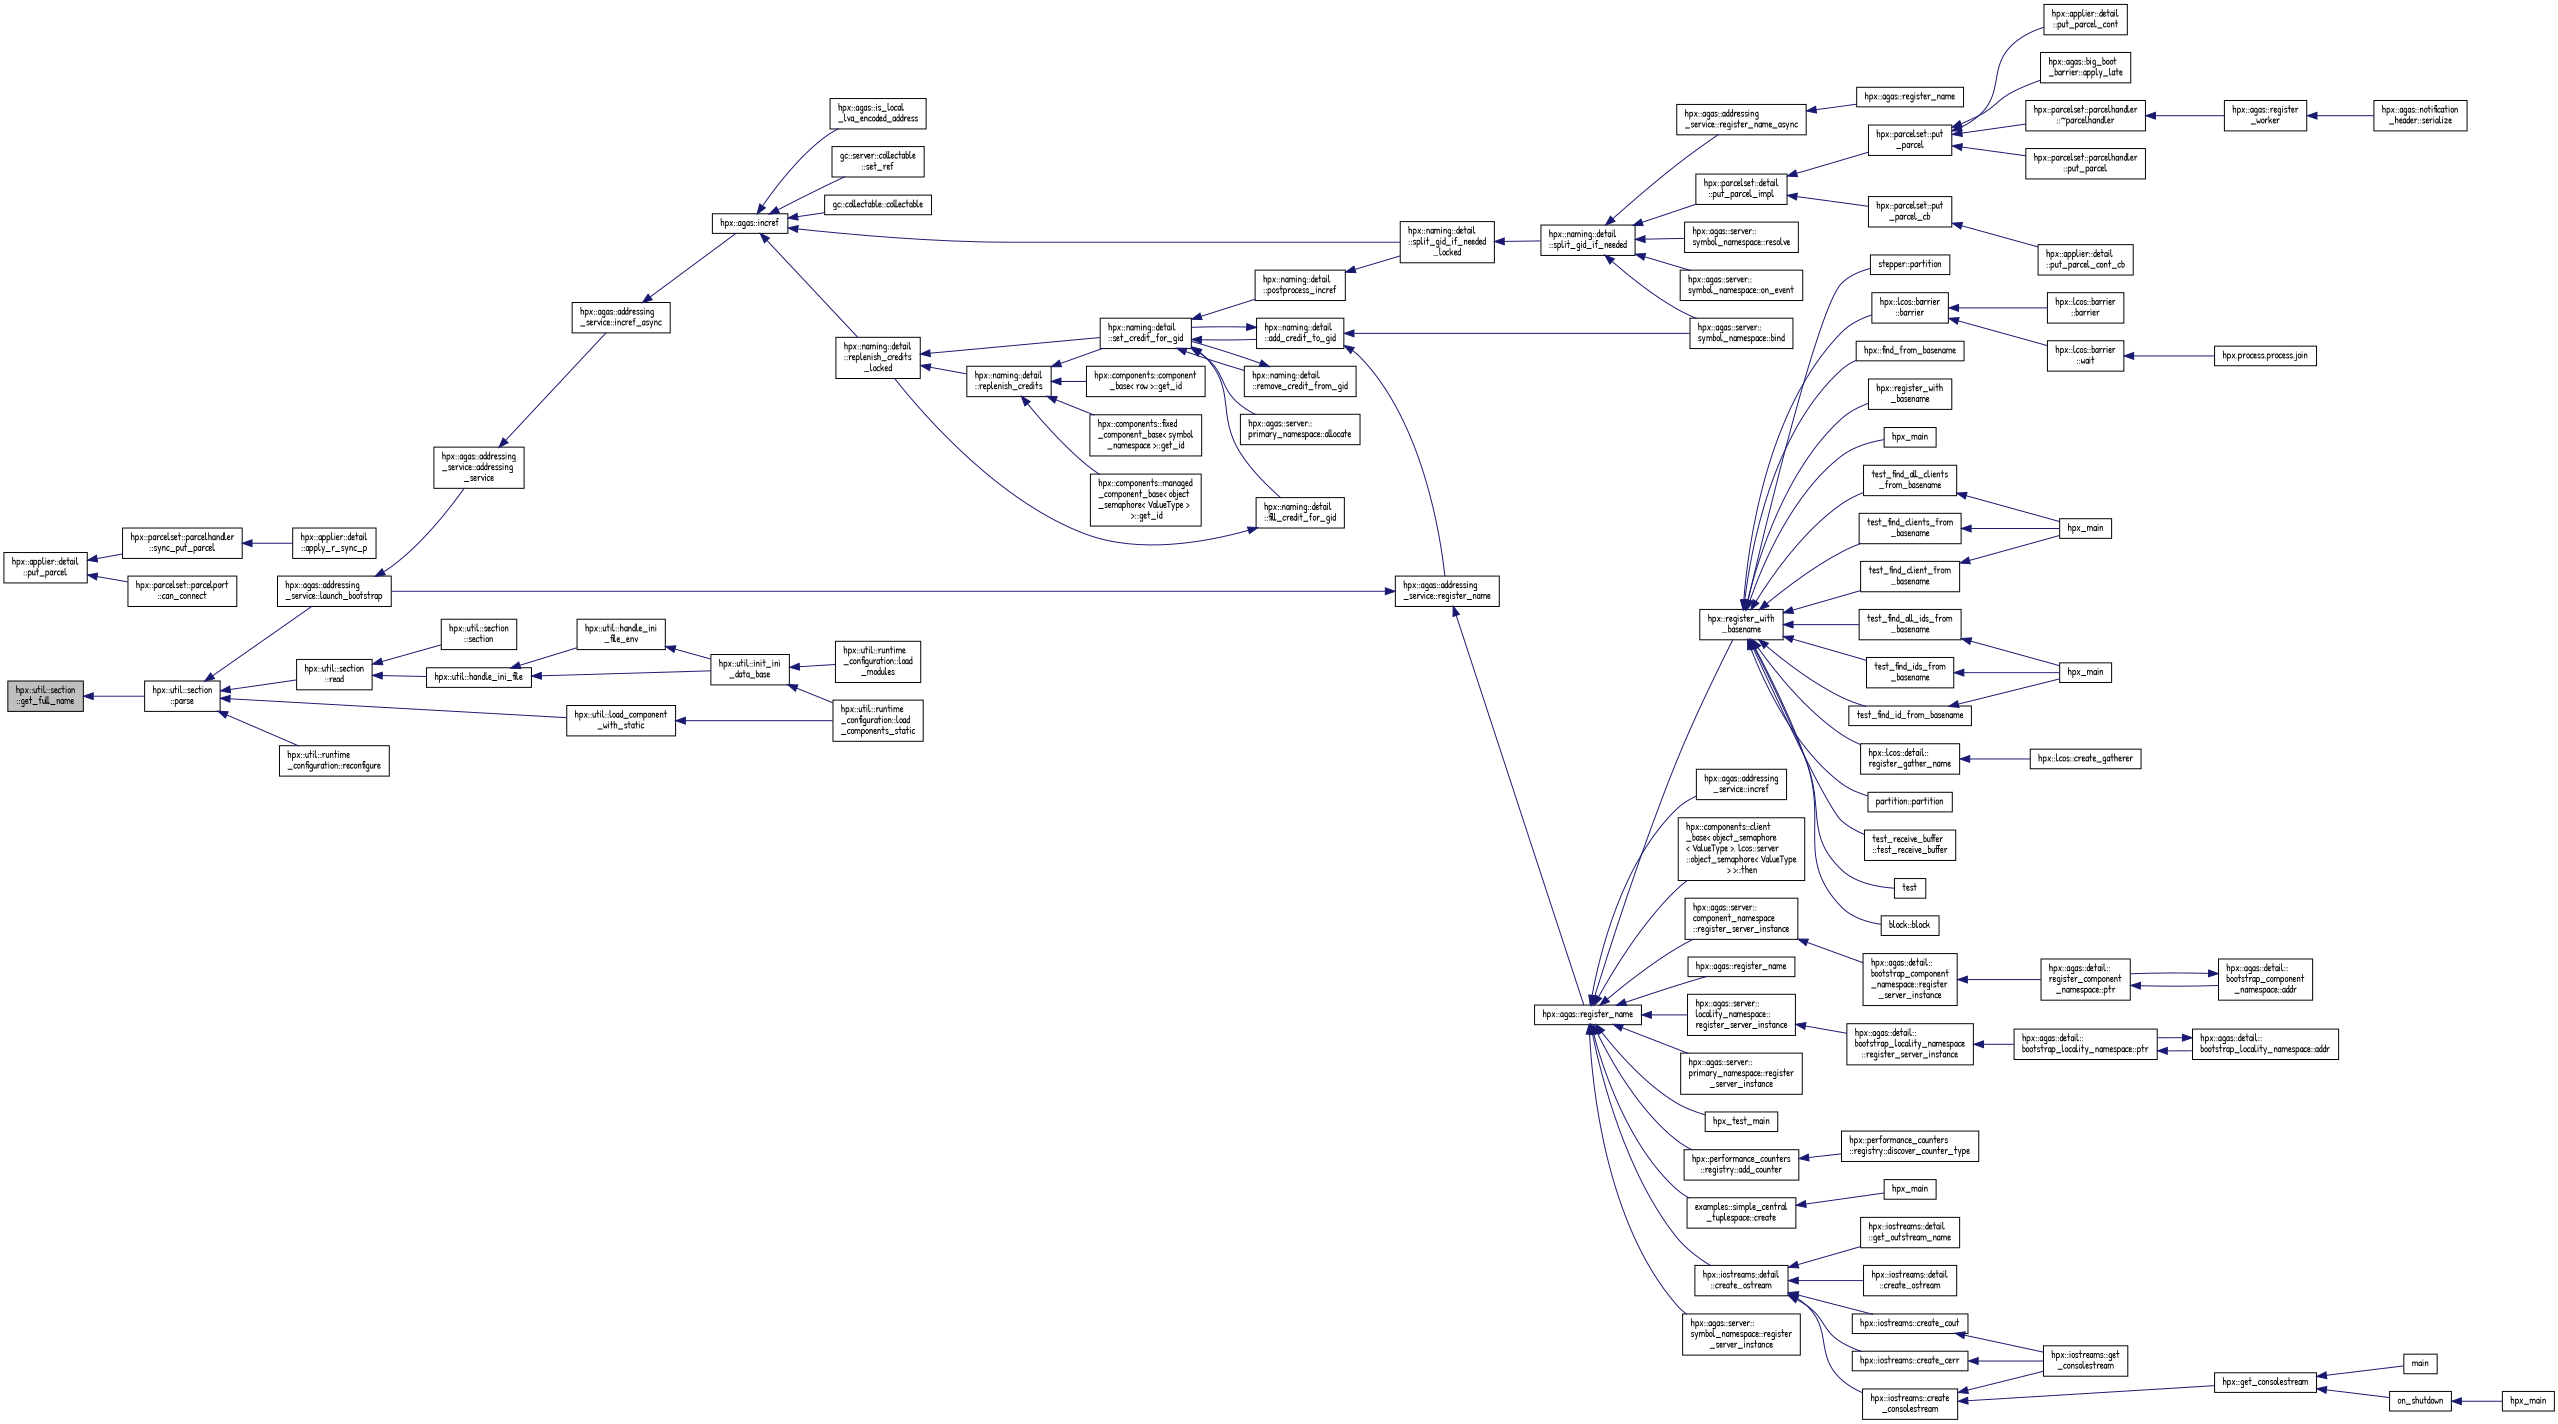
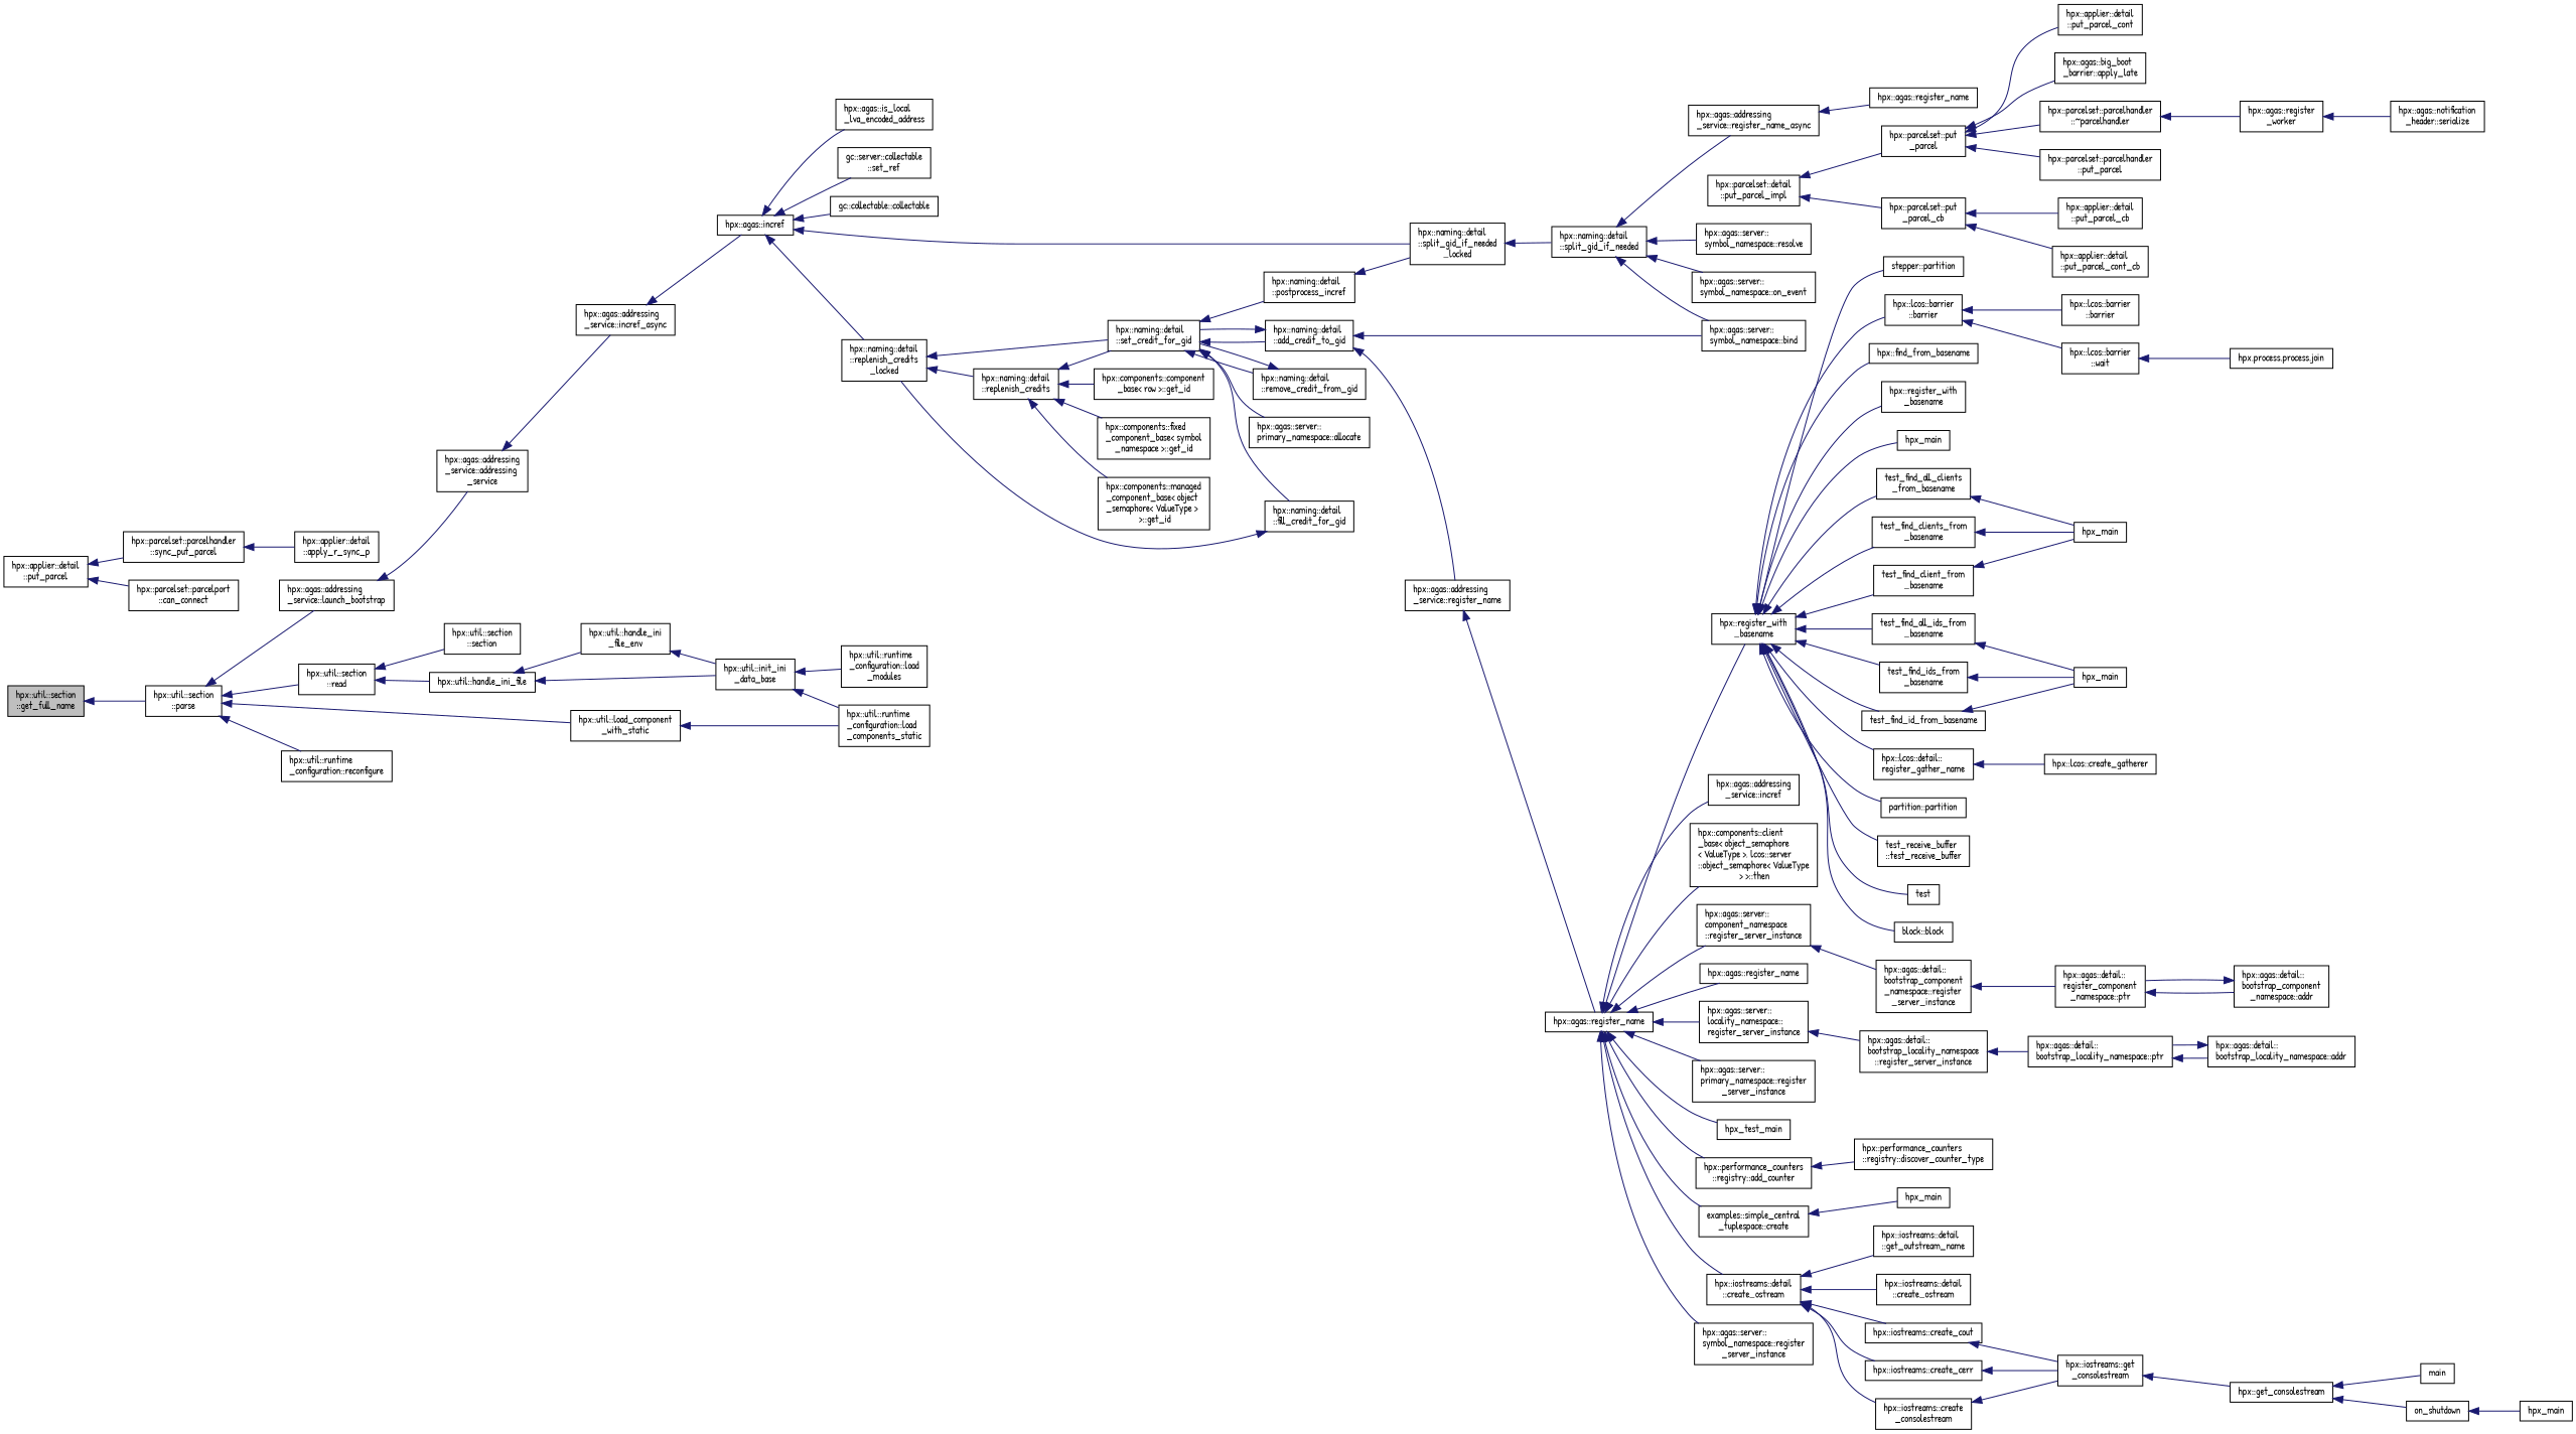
  digraph {
    fontname="Patrick Hand"
    rankdir=LR
    node [color=black fillcolor=white fontname="Patrick Hand" fontsize=10 shape=record style=filled]
    edge [color=midnightblue dir=back fontname="Patrick Hand" fontsize=10 labelfontname=Helvetica labelfontsize=10 style=solid]
    n1 [fillcolor=grey75 fontcolor=black height=0.2 label="hpx::util::section\l::get_full_name" width=0.4]
    n2 [height=0.2 label="hpx::util::section\l::parse" width=0.4]
    n3 [height=0.2 label="hpx::agas::addressing\l_service::launch_bootstrap" width=0.4]
    n4 [height=0.2 label="hpx::util::section\l::read" width=0.4]
    n5 [height=0.2 label="hpx::util::load_component\l_with_static" width=0.4]
    n6 [height=0.2 label="hpx::util::runtime\l_configuration::reconfigure" width=0.4]
    n7 [height=0.2 label="hpx::agas::addressing\l_service::addressing\l_service" width=0.4]
    n8 [height=0.2 label="hpx::util::section\l::section" width=0.4]
    n9 [height=0.2 label="hpx::util::handle_ini_file" width=0.4]
    n10 [height=0.2 label="hpx::util::runtime\l_configuration::load\l_components_static" width=0.4]
    n11 [height=0.2 label="hpx::agas::addressing\l_service::incref_async" width=0.4]
    n12 [height=0.2 label="hpx::agas::incref" width=0.4]
    n13 [height=0.2 label="hpx::agas::is_local\l_lva_encoded_address" width=0.4]
    n14 [height=0.2 label="gc::server::collectable\l::set_ref" width=0.4]
    n15 [height=0.2 label="gc::collectable::collectable" width=0.4]
    n16 [height=0.2 label="hpx::naming::detail\l::split_gid_if_needed\l_locked" width=0.4]
    n17 [height=0.2 label="hpx::naming::detail\l::replenish_credits\l_locked" width=0.4]
    n18 [height=0.2 label="hpx::naming::detail\l::split_gid_if_needed" width=0.4]
    n19 [height=0.2 label="hpx::naming::detail\l::replenish_credits" width=0.4]
    n20 [height=0.2 label="hpx::naming::detail\l::set_credit_for_gid" width=0.4]
    n21 [height=0.2 label="hpx::agas::addressing\l_service::register_name_async" width=0.4]
    n22 [height=0.2 label="hpx::parcelset::detail\l::put_parcel_impl" width=0.4]
    n23 [height=0.2 label="hpx::agas::server::\lsymbol_namespace::bind" width=0.4]
    n24 [height=0.2 label="hpx::agas::server::\lsymbol_namespace::resolve" width=0.4]
    n25 [height=0.2 label="hpx::agas::server::\lsymbol_namespace::on_event" width=0.4]
    n26 [height=0.2 label="hpx::agas::register_name" width=0.4]
    n27 [height=0.2 label="hpx::parcelset::put\l_parcel" width=0.4]
    n28 [height=0.2 label="hpx::parcelset::put\l_parcel_cb" width=0.4]
    n29 [height=0.2 label="hpx::applier::detail\l::put_parcel_cont" width=0.4]
    n30 [height=0.2 label="hpx::agas::big_boot\l_barrier::apply_late" width=0.4]
    n31 [height=0.2 label="hpx::parcelset::parcelhandler\l::~parcelhandler" width=0.4]
    n32 [height=0.2 label="hpx::parcelset::parcelhandler\l::put_parcel" width=0.4]
+   n33 [height=0.2 label="hpx::applier::detail\l::put_parcel_cb" width=0.4]
    n34 [height=0.2 label="hpx::applier::detail\l::put_parcel_cont_cb" width=0.4]
    n35 [height=0.2 label="hpx::applier::detail\l::put_parcel" width=0.4]
    n36 [height=0.2 label="hpx::parcelset::parcelhandler\l::sync_put_parcel" width=0.4]
    n37 [height=0.2 label="hpx::parcelset::parcelport\l::can_connect" width=0.4]
    n38 [height=0.2 label="hpx::agas::register\l_worker" width=0.4]
    n39 [height=0.2 label="hpx::applier::detail\l::apply_r_sync_p" width=0.4]
    n40 [height=0.2 label="hpx::agas::notification\l_header::serialize" width=0.4]
    n41 [height=0.2 label="hpx::components::component\l_base\< row \>::get_id" width=0.4]
    n42 [height=0.2 label="hpx::components::fixed\l_component_base\< symbol\l_namespace \>::get_id" width=0.4]
    n43 [height=0.2 label="hpx::components::managed\l_component_base\< object\l_semaphore\< ValueType \>\l \>::get_id" width=0.4]
    n44 [height=0.2 label="hpx::naming::detail\l::postprocess_incref" width=0.4]
    n45 [height=0.2 label="hpx::naming::detail\l::add_credit_to_gid" width=0.4]
    n46 [height=0.2 label="hpx::naming::detail\l::remove_credit_from_gid" width=0.4]
    n47 [height=0.2 label="hpx::naming::detail\l::fill_credit_for_gid" width=0.4]
    n48 [height=0.2 label="hpx::agas::server::\lprimary_namespace::allocate" width=0.4]
    n49 [height=0.2 label="hpx::agas::addressing\l_service::register_name" width=0.4]
    n50 [height=0.2 label="hpx::agas::register_name" width=0.4]
    n51 [height=0.2 label="hpx::register_with\l_basename" width=0.4]
    n52 [height=0.2 label="hpx::agas::addressing\l_service::incref" width=0.4]
    n53 [height=0.2 label="hpx::components::client\l_base\< object_semaphore\l\< ValueType \>, lcos::server\l::object_semaphore\< ValueType\l \> \>::then" width=0.4]
    n54 [height=0.2 label="hpx::agas::server::\lcomponent_namespace\l::register_server_instance" width=0.4]
    n55 [height=0.2 label="hpx::agas::register_name" width=0.4]
    n56 [height=0.2 label="hpx::agas::server::\llocality_namespace::\lregister_server_instance" width=0.4]
    n57 [height=0.2 label="hpx::agas::server::\lprimary_namespace::register\l_server_instance" width=0.4]
    n58 [height=0.2 label=hpx_test_main width=0.4]
    n59 [height=0.2 label="hpx::performance_counters\l::registry::add_counter" width=0.4]
    n60 [height=0.2 label="examples::simple_central\l_tuplespace::create" width=0.4]
    n61 [height=0.2 label="hpx::iostreams::detail\l::create_ostream" width=0.4]
    n62 [height=0.2 label="hpx::agas::server::\lsymbol_namespace::register\l_server_instance" width=0.4]
    n63 [height=0.2 label="stepper::partition" width=0.4]
    n64 [height=0.2 label="hpx::lcos::barrier\l::barrier" width=0.4]
    n65 [height=0.2 label="hpx::find_from_basename" width=0.4]
    n66 [height=0.2 label="hpx::register_with\l_basename" width=0.4]
    n67 [height=0.2 label=hpx_main width=0.4]
    n68 [height=0.2 label="test_find_all_clients\l_from_basename" width=0.4]
    n69 [height=0.2 label="test_find_clients_from\l_basename" width=0.4]
    n70 [height=0.2 label="test_find_client_from\l_basename" width=0.4]
    n71 [height=0.2 label="test_find_all_ids_from\l_basename" width=0.4]
    n72 [height=0.2 label="test_find_ids_from\l_basename" width=0.4]
    n73 [height=0.2 label=test_find_id_from_basename width=0.4]
    n74 [height=0.2 label="hpx::lcos::detail::\lregister_gather_name" width=0.4]
    n75 [height=0.2 label="partition::partition" width=0.4]
    n76 [height=0.2 label="test_receive_buffer\l::test_receive_buffer" width=0.4]
    n77 [height=0.2 label=test width=0.4]
    n78 [height=0.2 label="block::block" width=0.4]
    n79 [height=0.2 label="hpx::agas::detail::\lbootstrap_component\l_namespace::register\l_server_instance" width=0.4]
    n80 [height=0.2 label="hpx::agas::detail::\lbootstrap_locality_namespace\l::register_server_instance" width=0.4]
    n81 [height=0.2 label="hpx::performance_counters\l::registry::discover_counter_type" width=0.4]
    n82 [height=0.2 label=hpx_main width=0.4]
    n83 [height=0.2 label="hpx::iostreams::detail\l::get_outstream_name" width=0.4]
    n84 [height=0.2 label="hpx::iostreams::detail\l::create_ostream" width=0.4]
    n85 [height=0.2 label="hpx::iostreams::create_cout" width=0.4]
    n86 [height=0.2 label="hpx::iostreams::create_cerr" width=0.4]
    n87 [height=0.2 label="hpx::iostreams::create\l_consolestream" width=0.4]
    n88 [height=0.2 label="hpx::lcos::barrier\l::barrier" width=0.4]
    n89 [height=0.2 label="hpx::lcos::barrier\l::wait" width=0.4]
    n90 [height=0.2 label=hpx_main width=0.4]
    n91 [height=0.2 label=hpx_main width=0.4]
    n92 [height=0.2 label="hpx::lcos::create_gatherer" width=0.4]
    n93 [height=0.2 label="hpx.process.process.join" width=0.4]
    n94 [height=0.2 label="hpx::agas::detail::\lregister_component\l_namespace::ptr" width=0.4]
    n95 [height=0.2 label="hpx::agas::detail::\lbootstrap_component\l_namespace::addr" width=0.4]
    n96 [height=0.2 label="hpx::agas::detail::\lbootstrap_locality_namespace::ptr" width=0.4]
    n97 [height=0.2 label="hpx::agas::detail::\lbootstrap_locality_namespace::addr" width=0.4]
    n98 [height=0.2 label="hpx::iostreams::get\l_consolestream" width=0.4]
    n99 [height=0.2 label="hpx::get_consolestream" width=0.4]
    n100 [height=0.2 label=main width=0.4]
    n101 [height=0.2 label=on_shutdown width=0.4]
    n102 [height=0.2 label=hpx_main width=0.4]
    n103 [height=0.2 label="hpx::util::handle_ini\l_file_env" width=0.4]
    n104 [height=0.2 label="hpx::util::init_ini\l_data_base" width=0.4]
    n105 [height=0.2 label="hpx::util::runtime\l_configuration::load\l_modules" width=0.4]
    n1 -> n2
    n2 -> n3
    n2 -> n4
    n2 -> n5
    n2 -> n6
    n3 -> n7
    n4 -> n8
    n4 -> n9
    n5 -> n10
    n7 -> n11
    n9 -> n103
    n9 -> n104
    n11 -> n12
    n12 -> n13
    n12 -> n14
    n12 -> n15
    n12 -> n16
    n12 -> n17
    n16 -> n18
    n17 -> n19
    n17 -> n20
    n18 -> n21
-   n18 -> n22
    n18 -> n23
    n18 -> n24
    n18 -> n25
    n19 -> n20
    n19 -> n41
    n19 -> n42
    n19 -> n43
    n20 -> n44
    n20 -> n45
    n20 -> n46
    n20 -> n47
    n20 -> n48
    n21 -> n26
    n22 -> n27
    n22 -> n28
    n27 -> n29
    n27 -> n30
    n27 -> n31
    n27 -> n32
+   n28 -> n33
    n28 -> n34
    n31 -> n38
    n35 -> n36
    n35 -> n37
    n36 -> n39
    n38 -> n40
    n44 -> n16
    n45 -> n20
    n45 -> n23
    n45 -> n49
    n46 -> n20
    n47 -> n17
-   n49 -> n3
    n49 -> n50
    n50 -> n51
    n50 -> n52
    n50 -> n53
    n50 -> n54
    n50 -> n55
    n50 -> n56
    n50 -> n57
    n50 -> n58
    n50 -> n59
    n50 -> n60
    n50 -> n61
    n50 -> n62
    n51 -> n63
    n51 -> n64
    n51 -> n65
    n51 -> n66
    n51 -> n67
    n51 -> n68
    n51 -> n69
    n51 -> n70
    n51 -> n71
    n51 -> n72
    n51 -> n73
    n51 -> n74
    n51 -> n75
    n51 -> n76
    n51 -> n77
    n51 -> n78
    n54 -> n79
    n56 -> n80
    n59 -> n81
    n60 -> n82
    n61 -> n83
    n61 -> n84
    n61 -> n85
    n61 -> n86
    n61 -> n87
    n64 -> n88
    n64 -> n89
    n68 -> n90
    n69 -> n90
    n70 -> n90
    n71 -> n91
    n72 -> n91
    n73 -> n91
    n74 -> n92
    n79 -> n94
    n80 -> n96
    n85 -> n98
    n86 -> n98
    n87 -> n98
    n89 -> n93
    n94 -> n95
    n95 -> n94
    n96 -> n97
    n97 -> n96
-   n87 -> n99
+   n98 -> n99
    n99 -> n100
    n99 -> n101
    n101 -> n102
    n103 -> n104
    n104 -> n10
    n104 -> n105
  }
